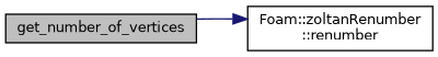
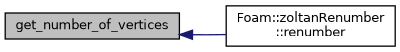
  digraph {
    rankdir=LR
    node [color=black fontname=Helvetica fontsize=10 shape=record]
    n1 [fillcolor=grey75 fontcolor=black height=0.2 label=get_number_of_vertices style=filled width=0.4]
    n2 [height=0.2 label="Foam::zoltanRenumber\l::renumber" width=0.4]
-   n2 -> n1 [color=midnightblue dir=back fontname=Helvetica fontsize=10 labelfontname=Helvetica labelfontsize=10 style=solid]
+   n1 -> n2 [color=midnightblue dir=back fontname=Helvetica fontsize=10 labelfontname=Helvetica labelfontsize=10 style=solid]
  }
